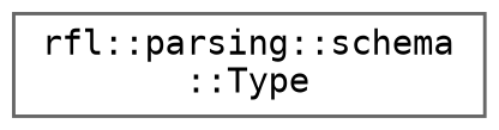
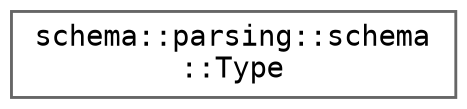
  digraph {
    rankdir=LR
    fontname="DejaVu Sans Mono"
-   n1 [color=grey40 fillcolor=white fontname="DejaVu Sans Mono" fontsize=10 height=0.2 label="rfl::parsing::schema\l::Type" shape=box style=filled width=0.4]
+   n1 [color=grey40 fillcolor=white fontname="DejaVu Sans Mono" fontsize=10 height=0.2 label="schema::parsing::schema\l::Type" shape=box style=filled width=0.4]
  }
